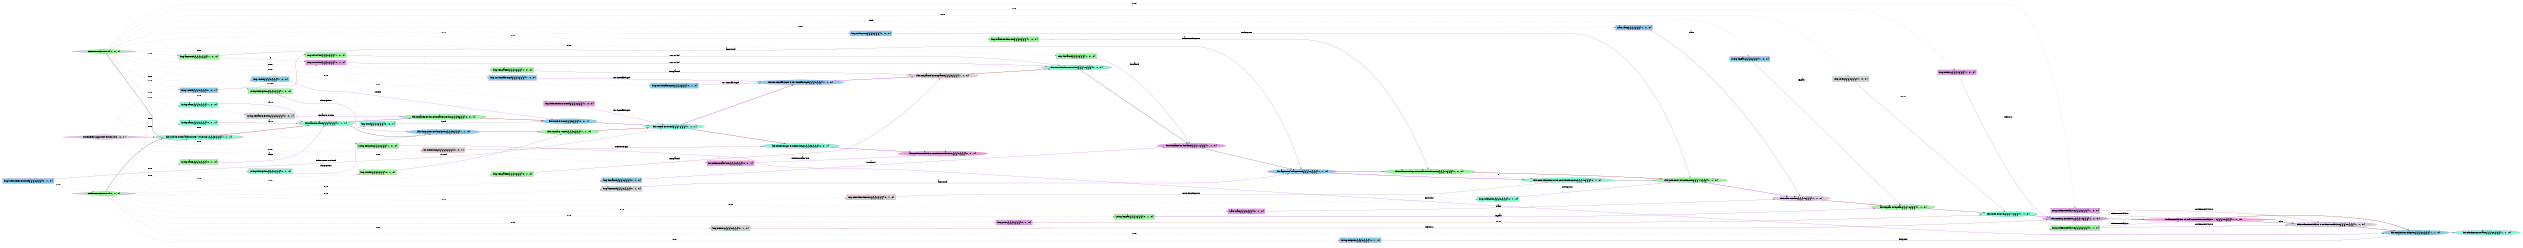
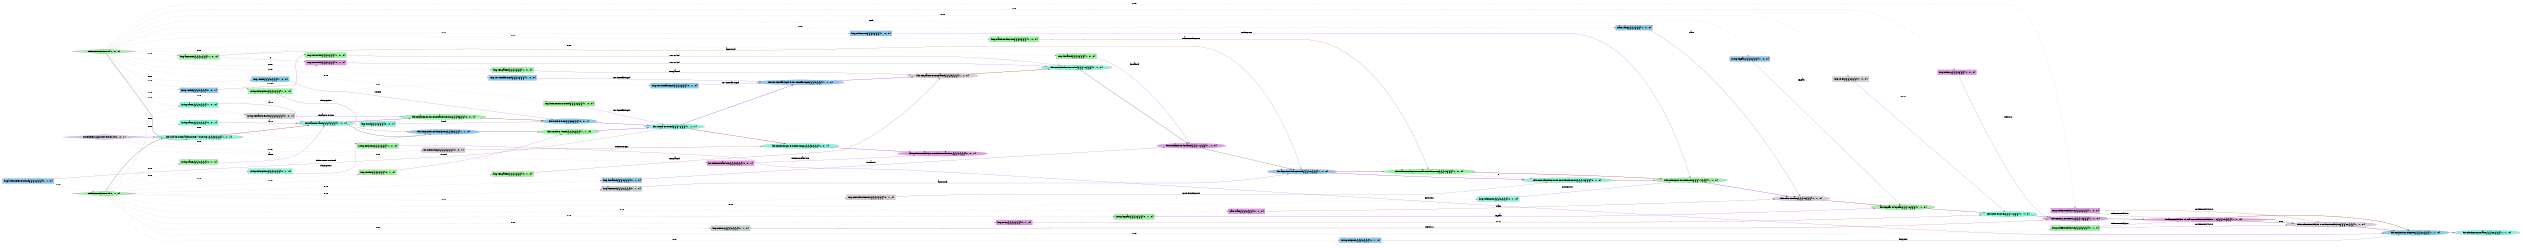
  digraph {
    rankdir=LR
    node [color=purple fillcolor=palegreen shape=box style=filled]
    edge [color=purple style=solid]
    n1 [color=deeppink fillcolor=aquamarine label="String description@@@2@@@['0', '1', '0']"]
    n2 [fillcolor=skyblue label="this.description = description@@@5@@@['1', '1', '0']" shape=ellipse]
    n3 [color=teal label="this.zoneId = zoneId@@@6@@@['1', '1', '0']" shape=ellipse]
    n4 [label="Long nodeRootDiskSize@@@2@@@['0', '1', '0']"]
    n5 [fillcolor=lightgrey label="this.nodeRootDiskSize = nodeRootDiskSize@@@20@@@['1', '1', '0']" shape=ellipse]
    n6 [color=deeppink fillcolor=plum label="nodeRootDiskSize != null && nodeRootDiskSize > 0@@@19@@@['1', '1', '0']" shape=diamond]
    n7 [color=teal fillcolor=skyblue label="this.endpoint = endpoint@@@22@@@['1', '1', '0']" shape=ellipse]
    n8 [label="long templateId@@@2@@@['1', '0', '0']"]
    n9 [color=deeppink fillcolor=lightgrey label="this.templateId = templateId@@@9@@@['1', '1', '0']" shape=ellipse]
    n10 [color=deeppink fillcolor=aquamarine label="this.networkId = networkId@@@10@@@['1', '1', '0']" shape=ellipse]
    n11 [color=teal fillcolor=lightgrey label="long accountId@@@2@@@['0', '1', '0']"]
    n12 [color=deeppink fillcolor=skyblue label="this.accountId = accountId@@@12@@@['1', '1', '0']" shape=ellipse]
    n13 [color=deeppink fillcolor=aquamarine label="this.controlNodeCount = controlNodeCount@@@13@@@['0', '1', '0']" shape=ellipse]
    n14 [color=teal label="this.masterNodeCount = masterNodeCount@@@13@@@['1', '0', '0']" shape=ellipse]
    n15 [color=teal fillcolor=lightgrey label="String semanticVersion@@@2@@@['0', '0', '1']"]
    n16 [color=teal label="this.semanticVersion = semanticVersion@@@5@@@['0', '0', '1']" shape=ellipse]
    n17 [color=teal fillcolor=skyblue label="this.isoId = isoId@@@6@@@['0', '0', '1']" shape=ellipse]
    n18 [color=teal label="long networkId@@@2@@@['1', '0', '0']"]
    n19 [fillcolor=plum label="this.domainId = domainId@@@11@@@['1', '1', '0']" shape=ellipse]
    n20 [color=teal fillcolor=lightgrey label="long memory@@@2@@@['0', '1', '0']"]
    n21 [color=teal fillcolor=plum label="this.memory = memory@@@18@@@['1', '1', '0']" shape=ellipse]
    n22 [label="String endpoint@@@2@@@['1', '0', '0']"]
    n23 [fillcolor=aquamarine label="this.checkForGc = false@@@23@@@['1', '1', '0']" shape=ellipse]
    n24 [color=deeppink fillcolor=lightgrey label="long controlNodeCount@@@2@@@['0', '1', '0']"]
    n25 [label="this.nodeCount = nodeCount@@@14@@@['1', '1', '0']" shape=ellipse]
    n26 [fillcolor=skyblue label="long kubernetesVersionId@@@2@@@['0', '1', '0']"]
    n27 [fillcolor=aquamarine label="this.zoneId = zoneId@@@7@@@['1', '1', '1']" shape=ellipse]
    n28 [label="KubernetesClusterVO['0', '1', '0']" shape=diamond]
    n29 [fillcolor=skyblue label="this.serviceOfferingId = serviceOfferingId@@@8@@@['1', '1', '0']" shape=ellipse]
    n30 [fillcolor=aquamarine label="this.minimumCpu = minimumCpu@@@8@@@['0', '0', '1']" shape=ellipse]
    n31 [color=deeppink fillcolor=skyblue label="State state@@@2@@@['1', '0', '0']"]
    n32 [fillcolor=lightgrey label="this.state = state@@@15@@@['1', '1', '0']" shape=ellipse]
    n33 [label="this.keyPair = keyPair@@@16@@@['1', '1', '0']" shape=ellipse]
    n34 [color=deeppink fillcolor=skyblue label="String keyPair@@@2@@@['1', '0', '0']"]
    n35 [color=teal fillcolor=aquamarine label="this.cores = cores@@@17@@@['1', '1', '0']" shape=ellipse]
    n36 [color=deeppink fillcolor=plum label="this.minimumRamSize = minimumRamSize@@@9@@@['0', '0', '1']" shape=ellipse]
    n37 [label="long accountId@@@2@@@['1', '0', '0']"]
    n38 [fillcolor=plum label="long networkId@@@2@@@['0', '1', '0']"]
    n39 [fillcolor=plum label="long cores@@@2@@@['0', '1', '0']"]
    n40 [color=deeppink fillcolor=aquamarine label="this.name = name@@@4@@@['1', '1', '1']" shape=ellipse]
    n41 [label="String keyPair@@@2@@@['0', '1', '0']"]
    n42 [fillcolor=lightgrey label="KubernetesSupportedVersionVO['0', '0', '1']" shape=diamond]
    n43 [color=deeppink fillcolor=aquamarine label="this.uuid = UUID.randomUUID().toString()@@@3@@@['1', '1', '1']" shape=ellipse]
    n44 [color=deeppink fillcolor=lightgrey label="int minimumCpu@@@2@@@['0', '0', '1']"]
    n45 [color=deeppink fillcolor=skyblue label="Long zoneId@@@2@@@['0', '0', '1']"]
    n46 [color=deeppink fillcolor=aquamarine label="long isoId@@@2@@@['0', '0', '1']"]
    n47 [color=teal fillcolor=aquamarine label="String name@@@2@@@['0', '0', '1']"]
    n48 [color=deeppink fillcolor=plum label="int minimumRamSize@@@2@@@['0', '0', '1']"]
    n49 [fillcolor=skyblue label="long nodeCount@@@2@@@['1', '0', '0']"]
    n50 [label="KubernetesClusterVO['1', '0', '0']" shape=diamond]
    n51 [color=teal fillcolor=aquamarine label="String name@@@2@@@['1', '0', '0']"]
    n52 [color=teal label="long masterNodeCount@@@2@@@['1', '0', '0']"]
    n53 [fillcolor=skyblue label="long serviceOfferingId@@@2@@@['1', '0', '0']"]
    n54 [color=teal fillcolor=skyblue label="long zoneId@@@2@@@['1', '0', '0']"]
    n55 [color=teal label="String description@@@2@@@['1', '0', '0']"]
    n56 [color=teal fillcolor=lightgrey label="long cores@@@2@@@['1', '0', '0']"]
    n57 [fillcolor=plum label="Long nodeRootDiskSize@@@2@@@['1', '0', '0']"]
-   n58 [color=deeppink fillcolor=plum label="long kubernetesVersionId@@@2@@@['1', '0', '0']"]
+   n58 [color=deeppink label="long kubernetesVersionId@@@2@@@['1', '0', '0']"]
    n59 [label="long domainId@@@2@@@['1', '0', '0']"]
    n60 [fillcolor=plum label="long memory@@@2@@@['1', '0', '0']"]
    n61 [label="String name@@@2@@@['0', '1', '0']"]
    n62 [fillcolor=plum label="State state@@@2@@@['0', '1', '0']"]
    n63 [color=deeppink label="long templateId@@@2@@@['0', '1', '0']"]
    n64 [color=deeppink fillcolor=skyblue label="String endpoint@@@2@@@['0', '1', '0']"]
    n65 [color=deeppink fillcolor=aquamarine label="long nodeCount@@@2@@@['0', '1', '0']"]
    n66 [color=deeppink fillcolor=skyblue label="long domainId@@@2@@@['0', '1', '0']"]
    n67 [color=deeppink label="long zoneId@@@2@@@['0', '1', '0']"]
    n68 [color=teal fillcolor=skyblue label="long serviceOfferingId@@@2@@@['0', '1', '0']"]
    n1 -> n2 [color=gray40 label=description]
    n2 -> n3 [color=gray40 style=bold]
-   n3 -> n27 [color=brown style=bold]
+   n3 -> n27 [style=bold]
    n4 -> n5 [label=nodeRootDiskSize]
    n4 -> n6 [label=nodeRootDiskSize]
    n5 -> n7 [color=brown style=bold]
    n6 -> n5 [color=brown label=true style=dotted]
    n6 -> n5 [color=gray40 style=bold]
    n6 -> n7 [color=brown style=bold]
    n7 -> n23 [style=bold]
    n8 -> n9 [color=gray40 label=templateId]
    n9 -> n10 [color=brown style=bold]
    n10 -> n19 [color=gray40 style=bold]
    n11 -> n12 [label=accountId]
    n12 -> n13 [style=bold]
    n12 -> n14 [color=brown style=bold]
    n13 -> n25 [color=gray40 style=bold]
    n14 -> n13 [color=brown label=0 style=dashed]
    n14 -> n25 [color=brown style=bold]
    n15 -> n16 [label=semanticVersion]
    n16 -> n17 [color=brown style=bold]
    n17 -> n27 [style=bold]
    n18 -> n10 [color=gray40 label=networkId]
    n19 -> n12 [color=gray40 style=bold]
    n20 -> n21 [color=brown label=memory]
    n21 -> n6 [color=gray40 style=bold]
    n22 -> n7 [label=endpoint]
    n24 -> n13 [color=gray40 label=controlNodeCount]
    n25 -> n32 [style=bold]
    n26 -> n27 [color=gray40 label=kubernetesVersionId]
    n26 -> n28 [label=true style=dotted]
    n27 -> n29 [style=bold]
    n27 -> n30 [color=brown style=bold]
    n28 -> n1 [color=gray40 label=true style=dotted]
    n28 -> n4 [color=gray40 label=true style=dotted]
    n28 -> n11 [color=brown label=true style=dotted]
    n28 -> n20 [color=brown label=true style=dotted]
    n28 -> n24 [color=gray40 label=true style=dotted]
    n28 -> n38 [color=gray40 label=true style=dotted]
    n28 -> n39 [label=true style=dotted]
    n28 -> n41 [color=brown label=true style=dotted]
    n28 -> n43 [color=gray40 style=bold]
    n28 -> n61 [label=true style=dotted]
    n28 -> n62 [color=brown label=true style=dotted]
    n28 -> n63 [color=gray40 label=true style=dotted]
    n28 -> n64 [color=brown label=true style=dotted]
    n28 -> n65 [color=gray40 label=true style=dotted]
    n28 -> n66 [color=brown label=true style=dotted]
    n28 -> n67 [label=true style=dotted]
    n28 -> n68 [color=gray40 label=true style=dotted]
    n29 -> n9 [style=bold]
    n30 -> n36 [style=bold]
    n31 -> n32 [color=brown label=state]
    n32 -> n33 [color=brown style=bold]
    n33 -> n35 [color=gray40 style=bold]
    n34 -> n33 [color=gray40 label=keyPair]
    n35 -> n21 [style=bold]
    n37 -> n12 [color=gray40 label=accountId]
    n37 -> n38 [color=brown label=0 style=dashed]
    n38 -> n10 [label=networkId]
    n39 -> n35 [color=brown label=cores]
    n40 -> n2 [color=gray40 style=bold]
    n40 -> n16 [style=bold]
    n41 -> n33 [label=keyPair]
    n42 -> n15 [label=true style=dotted]
    n42 -> n43 [style=bold]
    n42 -> n44 [color=brown label=true style=dotted]
    n42 -> n45 [color=gray40 label=true style=dotted]
    n42 -> n46 [label=true style=dotted]
    n42 -> n47 [color=gray40 label=true style=dotted]
    n42 -> n48 [label=true style=dotted]
    n43 -> n40 [color=brown style=bold]
    n44 -> n30 [color=brown label=minimumCpu]
    n45 -> n18 [color=brown label=zoneId]
    n46 -> n17 [color=gray40 label=isoId]
    n47 -> n40 [color=brown label=name]
    n48 -> n36 [label=minimumRamSize]
    n49 -> n25 [label=nodeCount]
    n50 -> n8 [color=brown label=true style=dotted]
    n50 -> n18 [color=gray40 label=true style=dotted]
    n50 -> n22 [color=brown label=true style=dotted]
    n50 -> n31 [label=true style=dotted]
    n50 -> n34 [label=isoId style=dotted]
    n50 -> n37 [color=gray40 label=true style=dotted]
    n50 -> n43 [color=gray40 style=bold]
    n50 -> n49 [color=gray40 label=true style=dotted]
    n50 -> n51 [color=brown label=true style=dotted]
    n50 -> n52 [label=true style=dotted]
    n50 -> n53 [color=gray40 label=true style=dotted]
    n50 -> n54 [label=true style=dotted]
    n50 -> n55 [color=brown label=true style=dotted]
    n50 -> n56 [color=gray40 label=true style=dotted]
    n50 -> n57 [color=brown label=true style=dotted]
    n50 -> n58 [color=gray40 label=true style=dotted]
    n50 -> n59 [color=gray40 label=true style=dotted]
    n50 -> n60 [color=brown label=true style=dotted]
    n51 -> n40 [label=name]
    n52 -> n14 [color=brown label=masterNodeCount]
    n53 -> n29 [label=serviceOfferingId]
    n54 -> n17 [label=zoneId]
    n55 -> n2 [color=brown label=description]
    n56 -> n35 [label=cores]
    n57 -> n5 [color=brown label=nodeRootDiskSize]
    n57 -> n6 [color=gray40 label=nodeRootDiskSize]
    n58 -> n27 [label=serviceOfferingId]
    n59 -> n19 [label=domainId]
    n60 -> n21 [color=gray40 label=memory]
    n61 -> n40 [label=name]
    n62 -> n32 [color=gray40 label=state]
    n63 -> n9 [color=brown label=templateId]
    n64 -> n7 [color=gray40 label=endpoint]
    n65 -> n25 [label=nodeCount]
    n66 -> n19 [label=domainId]
    n67 -> n3 [label=zoneId]
    n68 -> n29 [color=gray40 label=serviceOfferingId]
  }
